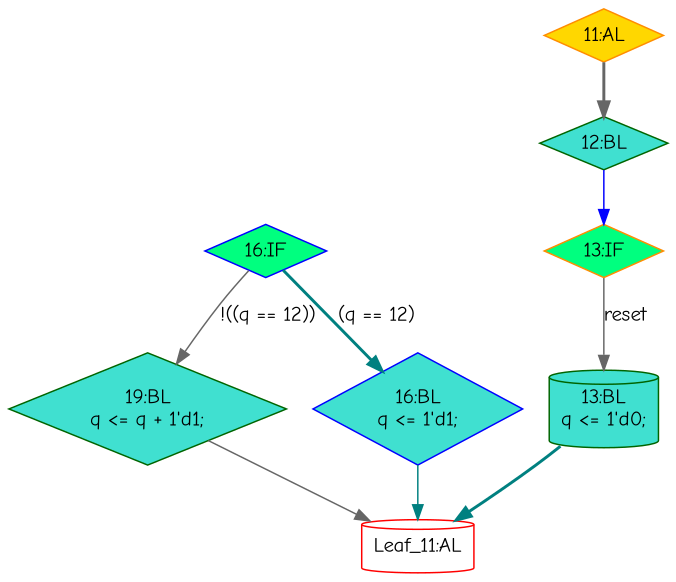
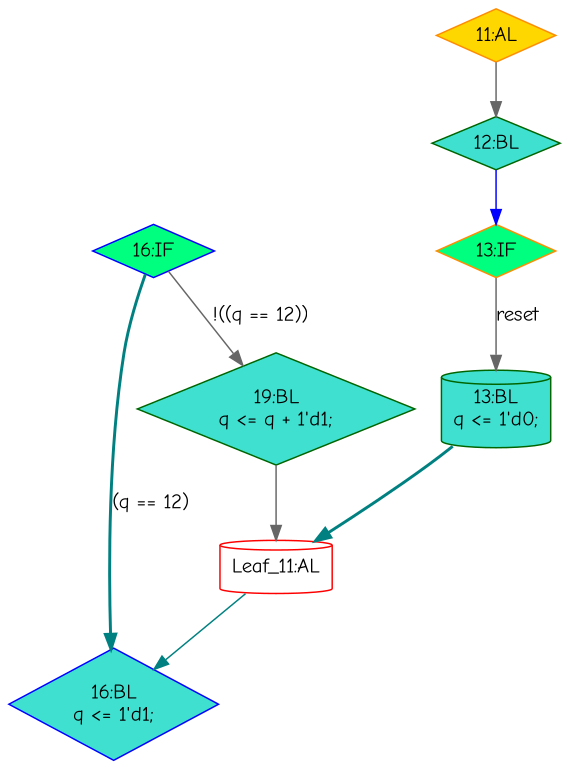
  strict digraph {
    fontname="Comic Neue"
    node [color=darkgreen fillcolor=turquoise fontname="Comic Neue" shape=diamond statements="[]" style=filled typ=Block]
    edge [color=gray40 cond="[]" fontname="Comic Neue" lineno=None style=solid]
    n1 [ast="<pyverilog.vparser.ast.IfStatement object at 0x7f4af0d0a3d0>" color=blue fillcolor=springgreen label="16:IF" typ=IfStatement]
    n2 [ast="<pyverilog.vparser.ast.Block object at 0x7f4af0d0a510>" label="19:BL\nq <= q + 1'd1;" statements="[<pyverilog.vparser.ast.NonblockingSubstitution object at 0x7f4af0d0a550>]"]
    n3 [ast="<pyverilog.vparser.ast.Block object at 0x7f4af0d0a790>" color=blue label="16:BL\nq <= 1'd1;" statements="[<pyverilog.vparser.ast.NonblockingSubstitution object at 0x7f4af0d0a7d0>]"]
    n4 [color=red def_var="['q']" label="Leaf_11:AL" shape=cylinder fillcolor="" statements="" style="" typ=""]
    n5 [ast="<pyverilog.vparser.ast.IfStatement object at 0x7f4af0d0ab50>" color=darkorange fillcolor=springgreen label="13:IF" typ=IfStatement]
    n6 [ast="<pyverilog.vparser.ast.Block object at 0x7f4af0d0ab90>" label="13:BL\nq <= 1'd0;" shape=cylinder statements="[<pyverilog.vparser.ast.NonblockingSubstitution object at 0x7f4af0d0abd0>]"]
    n7 [ast="<pyverilog.vparser.ast.Block object at 0x7f4af0d0ab10>" label="12:BL"]
    n8 [ast="<pyverilog.vparser.ast.Always object at 0x7f4af0d0a9d0>" clk_sens=True color=darkorange fillcolor=gold label="11:AL" sens="['clk']" typ=Always use_var="['reset', 'q']"]
    n1 -> n2 [cond="['q']" label="!((q == 12))" lineno=16]
    n1 -> n3 [color=teal cond="['q']" label="(q == 12)" lineno=16 style=bold]
    n2 -> n4
-   n3 -> n4 [color=teal]
+   n4 -> n3 [color=teal]
    n5 -> n6 [cond="['reset']" label=reset lineno=13]
    n6 -> n4 [color=teal style=bold]
    n7 -> n5 [color=blue]
-   n8 -> n7 [style=bold]
+   n8 -> n7
  }
